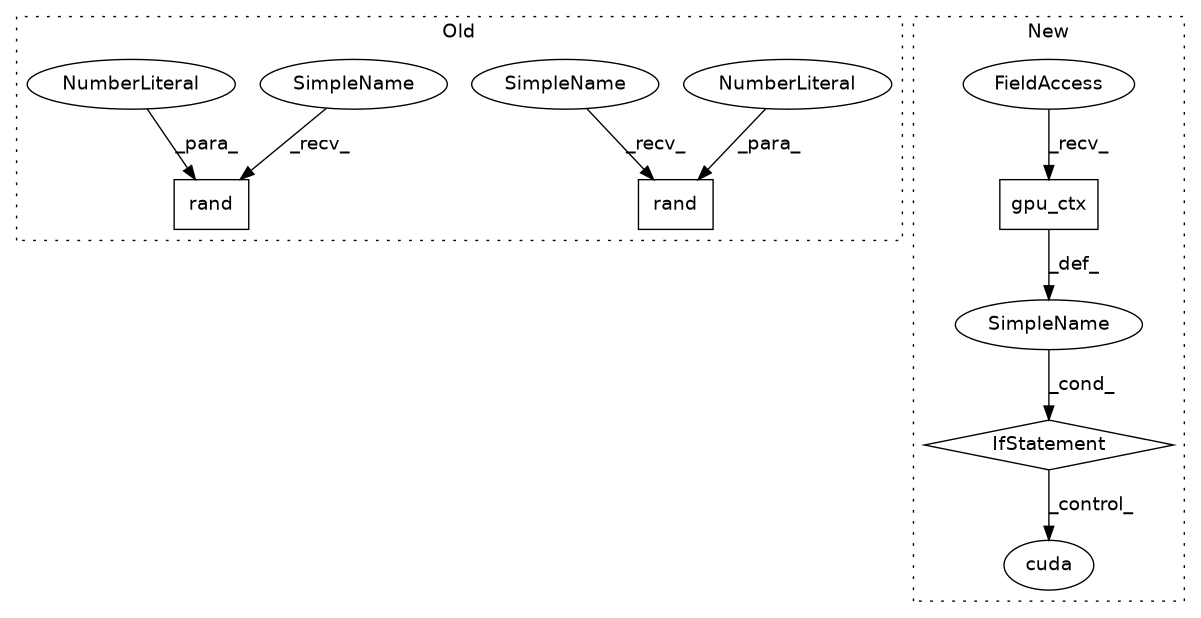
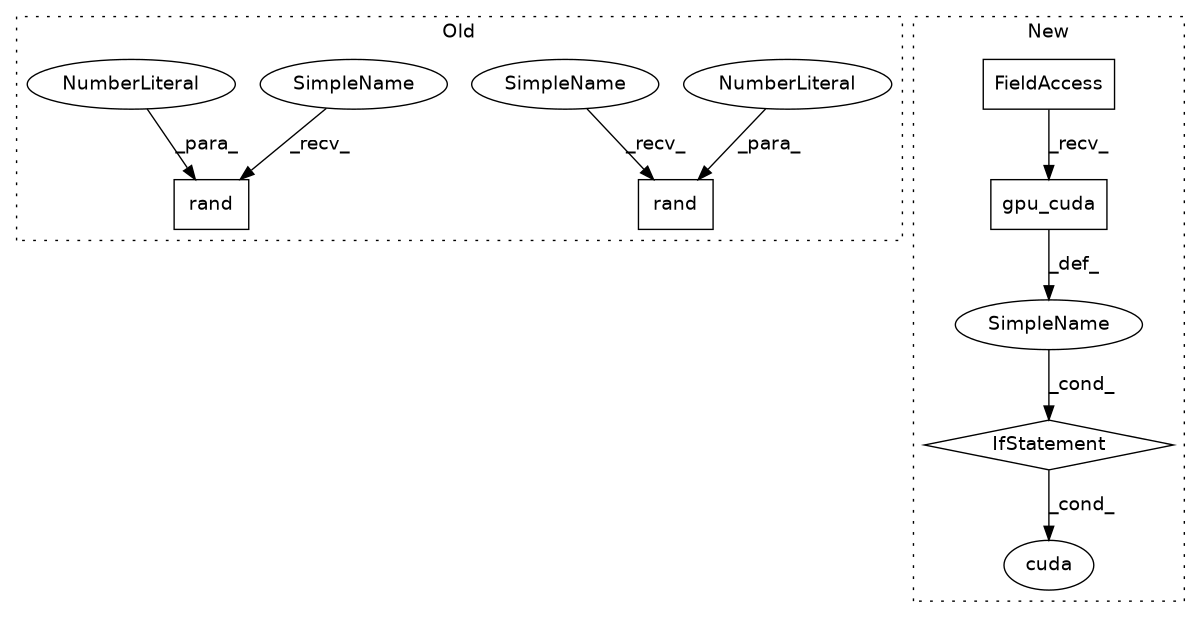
  digraph {
    fontname="DejaVu Sans"
    node [a=32 fontname="DejaVu Sans" l="5,1" shape=ellipse]
    edge [fontname="DejaVu Sans"]
    n1 [label=rand s="5679,5707" shape=box]
    n2 [a=34 l=2 label=NumberLiteral s=5705]
    n3 [label=rand s="5316,5343" shape=box]
    n4 [a=34 l=2 label=NumberLiteral s=5341]
    n5 [a=42 l=5 label=SimpleName s=5673]
    n6 [a=42 l=5 label=SimpleName s=5310]
    n7 [l=6 label=cuda s=5830]
    n8 [a=42 label=SimpleName l=""]
    n9 [a=25 l="4,2" label=IfStatement s="5767,5788" shape=diamond]
-   n10 [l=9 label=gpu_ctx s=5779 shape=box]
-   n11 [a=22 l=7 label=FieldAccess s=5771]
+   n10 [l=9 label=gpu_cuda s=5779 shape=box]
+   n11 [a=22 l=7 label=FieldAccess s=5771 shape=box]
    subgraph cluster_1 {
      label=Old
      style=dotted
      n1
      n2
      n3
      n4
      n5
      n6
    }
    subgraph cluster_2 {
      label=New
      style=dotted
      n7
      n8
      n9
      n10
      n11
    }
    n2 -> n1 [label=_para_]
    n4 -> n3 [label=_para_]
    n5 -> n1 [label=_recv_]
    n6 -> n3 [label=_recv_]
    n8 -> n9 [label=_cond_]
-   n9 -> n7 [label=_control_]
+   n9 -> n7 [label=_cond_]
    n10 -> n8 [label=_def_]
    n11 -> n10 [label=_recv_]
  }
